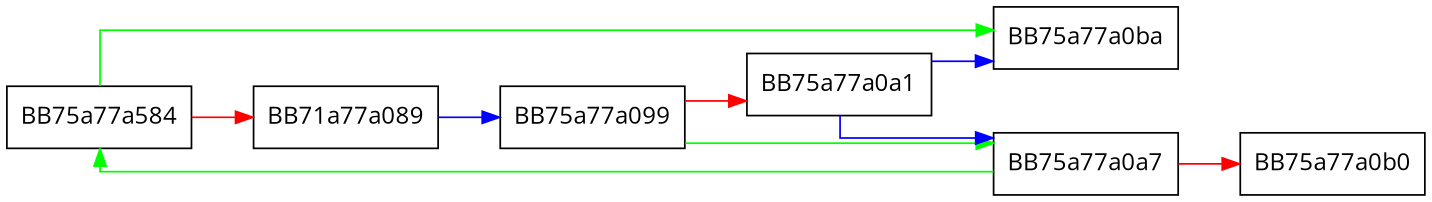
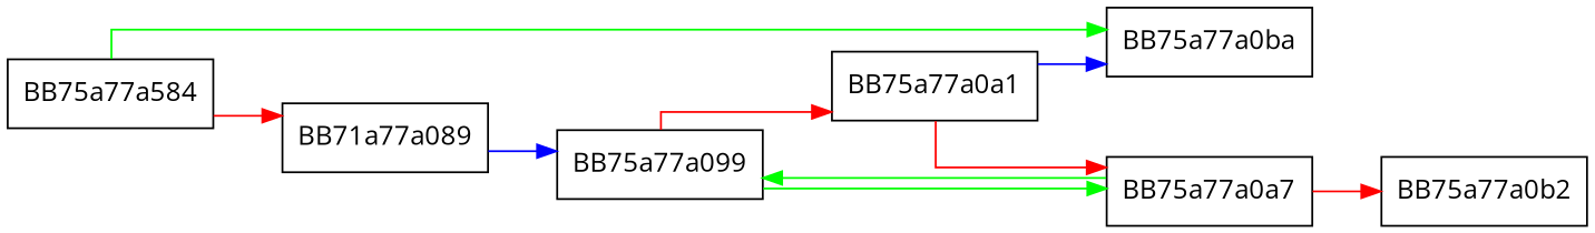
  digraph {
    fontname="Open Sans"
    rankdir=LR
    splines=ortho
    node [fontname="Open Sans" shape=box]
    edge [color=red fontname="Open Sans"]
    n1 [label=BB75a77a584]
    BB75a77a0ba
    n3 [label=BB71a77a089]
    BB75a77a099
    BB75a77a0a7
    BB75a77a0a1
-   BB75a77a0b0
+   BB75a77a0b0 [label=BB75a77a0b2]
    n1 -> BB75a77a0ba [color=green]
    n1 -> n3
    n3 -> BB75a77a099 [color=blue]
    BB75a77a099 -> BB75a77a0a7 [color=green]
    BB75a77a099 -> BB75a77a0a1
-   BB75a77a0a7 -> n1 [color=green]
+   BB75a77a0a7 -> BB75a77a099 [color=green]
    BB75a77a0a7 -> BB75a77a0b0
    BB75a77a0a1 -> BB75a77a0ba [color=blue]
-   BB75a77a0a1 -> BB75a77a0a7 [color=blue]
+   BB75a77a0a1 -> BB75a77a0a7
  }
